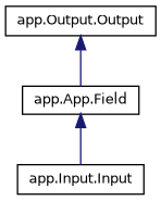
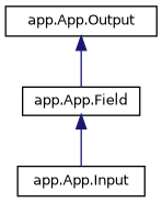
  digraph {
    rankdir=TB
    node [color=black fillcolor=white fontname=Helvetica fontsize=10 shape=record style=filled]
    edge [color=midnightblue dir=back fontname=Helvetica fontsize=10 labelfontname=Helvetica labelfontsize=10 style=solid]
    n1 [height=0.2 label="app.App.Field" width=0.4]
-   n2 [height=0.2 label="app.Input.Input" width=0.4]
-   n3 [height=0.2 label="app.Output.Output" width=0.4]
+   n2 [height=0.2 label="app.App.Input" width=0.4]
+   n3 [height=0.2 label="app.App.Output" width=0.4]
    n1 -> n2
    n3 -> n1
  }
